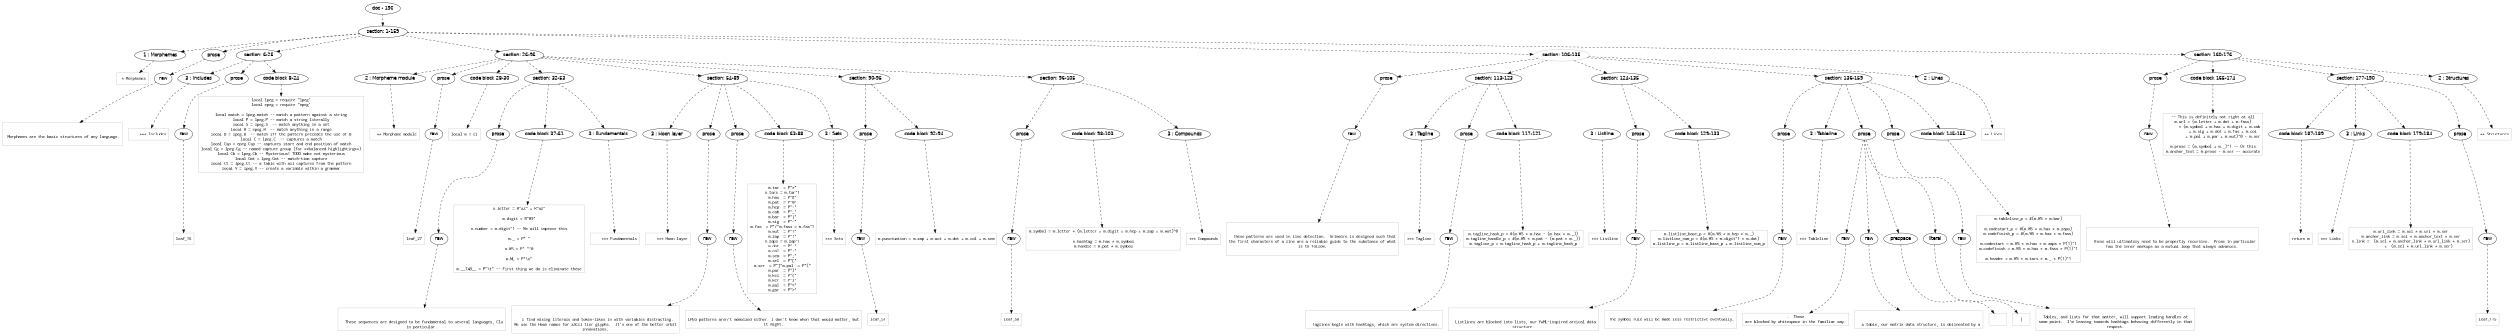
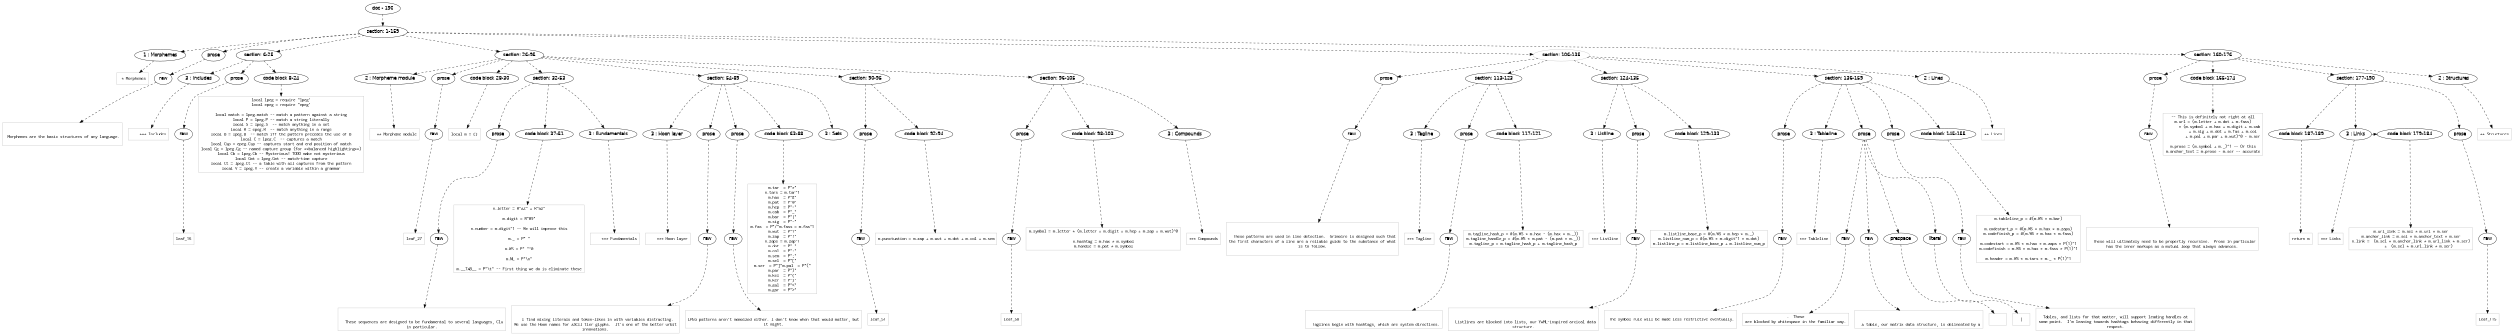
  digraph {
    node [fontname=Helvetica]
    edge [style=dashed]
    n1 [label="section: 1-159"]
    n2 [label="1 : Morphemes"]
    n3 [label=prose]
    n4 [label="section: 6-25"]
    n5 [label="section: 26-95"]
    n6 [color=Gray label="section: 106-135"]
    n7 [label="section: 160-176"]
    n8 [label=raw]
    n9 [label="3 : Includes"]
    n10 [label=prose]
    n11 [label="code block 8-24"]
    n12 [label=raw]
    n13 [label="2 : Morpheme module"]
    n14 [label=prose]
    n15 [label="code block 28-30"]
    n16 [label="section: 32-53"]
    n17 [label="section: 54-89"]
    n18 [label="section: 90-95"]
    n19 [label="section: 96-105"]
    n20 [label=raw]
    n21 [label="3 : Fundamentals"]
    n22 [label=prose]
    n23 [label="code block 37-51"]
    n24 [label=raw]
    n25 [label="3 : Hoon layer"]
    n26 [label=prose]
    n27 [label=prose]
    n28 [label="code block 63-88"]
    n29 [label="3 : Listline"]
    n30 [label=prose]
    n31 [label="code block 129-133"]
    n32 [label=raw]
    n33 [label=raw]
    n34 [label="3 : Sets"]
    n35 [label=prose]
    n36 [label="code block 92-94"]
    n37 [label=raw]
    n38 [label="3 : Compounds"]
    n39 [label=prose]
    n40 [label="code block 98-103"]
    n41 [label=raw]
    n42 [label="2 : Lines"]
    n43 [label=prose]
    n44 [label="section: 113-123"]
    n45 [label="section: 124-135"]
    n46 [label="section: 136-159"]
    n47 [label=raw]
    n48 [label="3 : Tagline"]
    n49 [label=prose]
    n50 [label="code block 117-121"]
    n51 [label=raw]
    n52 [label=raw]
    n53 [label="3 : Tableline"]
    n54 [label=prose]
    n55 [label=prose]
    n56 [label="code block 145-155"]
    n57 [label=prose]
    n58 [label=raw]
    n59 [label=prespace]
    n60 [label=literal]
    n61 [label=raw]
    n62 [label=raw]
    n63 [label=raw]
    n64 [label="2 : Structures"]
    n65 [label=prose]
    n66 [label="code block 165-174"]
    n67 [label="section: 177-190"]
    n68 [label=raw]
    n69 [label="3 : Links"]
    n70 [label=prose]
    n71 [label="code block 179-184"]
    n72 [label="code block 187-189"]
    n73 [label=raw]
    n74 [color=Gray fontname=Inconsolata label=" * Morphemes" shape=rectangle]
    n75 [color=Gray fontname=Inconsolata label="\n\n Morphemes are the basic structures of any language.\n\n" shape=rectangle]
    n76 [color=Gray fontname=Inconsolata label="    *** Includes" shape=rectangle]
    n77 [color=Gray fontname=Inconsolata label="local lpeg = require \"lpeg\"\nlocal epeg = require \"epeg\"\n\nlocal match = lpeg.match -- match a pattern against a string\nlocal P = lpeg.P -- match a string literally\nlocal S = lpeg.S  -- match anything in a set\nlocal R = epeg.R  -- match anything in a range\nlocal B = lpeg.B  -- match iff the pattern precedes the use of B\nlocal C = lpeg.C  -- captures a match\nlocal Csp = epeg.Csp -- captures start and end position of match\nlocal Cg = lpeg.Cg -- named capture group (for **balanced highlighting**)\nlocal Cb = lpeg.Cb -- Mysterious! TODO make not mysterious\nlocal Cmt = lpeg.Cmt -- match-time capture\nlocal Ct = lpeg.Ct -- a table with all captures from the pattern\nlocal V = lpeg.V -- create a variable within a grammar" shape=rectangle]
    leaf_16 [color=Gray fontname=Inconsolata shape=rectangle]
    n79 [color=Gray fontname=Inconsolata label="  ** Morpheme module" shape=rectangle]
    n80 [color=Gray fontname=Inconsolata label="local m = {}" shape=rectangle]
    leaf_27 [color=Gray fontname=Inconsolata shape=rectangle]
    n82 [color=Gray fontname=Inconsolata label="    *** Fundamentals" shape=rectangle]
    n83 [color=Gray fontname=Inconsolata label="m.letter = R\"AZ\" + R\"az\"\n\nm.digit = R\"09\"\n\nm.number = m.digit^1 -- We will improve this\n\nm._ = P\" \"\n\nm.WS = P\" \"^0\n\nm.NL = P\"\\n\"\n\nm.__TAB__ = P\"\\t\" -- First thing we do is eliminate these" shape=rectangle]
    n84 [color=Gray fontname=Inconsolata label="\n\n  These sequences are designed to be fundamental to several languages, Clu\nin particular.\n" shape=rectangle]
    n85 [color=Gray fontname=Inconsolata label="    *** Hoon layer" shape=rectangle]
    n86 [color=Gray fontname=Inconsolata label="m.tar  = P\"*\"\nm.tars = m.tar^1\nm.hax  = P\"#\"\nm.pat  = P\"@\"\nm.hep  = P\"-\"\nm.cab  = P\"_\"\nm.bar  = P\"|\"\nm.sig  = P\"~\"\nm.fas  = P\"/\"m.fass = m.fas^1\nm.wut  = P\"?\"\nm.zap  = P\"!\"\nm.zaps = m.zap^1\nm.dot  = P\".\"\nm.col  = P\":\"\nm.sem  = P\";\"\nm.sel  = P\"[\"\nm.ser  = P\"]\"m.pal  = P\"(\"\nm.par  = P\")\"\nm.kel  = P\"{\"\nm.ker  = P\"}\"\nm.gal  = P\"<\"\nm.gar  = P\">\"" shape=rectangle]
    n87 [color=Gray fontname=Inconsolata label="\n\n  I find mixing literals and token-likes in with variables distracting.\nWe use the Hoon names for ASCII tier glyphs.  It's one of the better urbit\ninnovations.\n" shape=rectangle]
    n88 [color=Gray fontname=Inconsolata label="\nLPEG patterns aren't memoized either. I don't know when that would matter, but\nit might.\n" shape=rectangle]
-   n89 [color=Gray fontname=Inconsolata label="*** Sets" shape=rectangle]
    n90 [color=Gray fontname=Inconsolata label="m.punctuation = m.zap + m.wut + m.dot + m.col + m.sem" shape=rectangle]
    leaf_51 [color=Gray fontname=Inconsolata shape=rectangle]
    n92 [color=Gray fontname=Inconsolata label="*** Compounds" shape=rectangle]
    n93 [color=Gray fontname=Inconsolata label="m.symbol = m.letter * (m.letter + m.digit + m.hep + m.zap + m.wut)^0\n\nm.hashtag = m.hax * m.symbol\nm.handle = m.pat * m.symbol" shape=rectangle]
    leaf_58 [color=Gray fontname=Inconsolata shape=rectangle]
    n95 [color=Gray fontname=Inconsolata label="** Lines" shape=rectangle]
    n96 [color=Gray fontname=Inconsolata label="\n\n  These patterns are used in line detection.  Grimoire is designed such that\nthe first characters of a line are a reliable guide to the substance of what\nis to follow.\n\n" shape=rectangle]
    n97 [color=Gray fontname=Inconsolata label="*** Tagline" shape=rectangle]
    n98 [color=Gray fontname=Inconsolata label="m.tagline_hash_p = #(m.WS * m.hax - (m.hax * m._))\nm.tagline_handle_p = #(m.WS * m.pat - (m.pat * m._))\nm.tagline_p = m.tagline_hash_p + m.tagline_hash_p" shape=rectangle]
    n99 [color=Gray fontname=Inconsolata label="\n\n  Taglines begin with hashtags, which are system directives.\n" shape=rectangle]
    n100 [color=Gray fontname=Inconsolata label="*** Listline" shape=rectangle]
    n101 [color=Gray fontname=Inconsolata label="m.listline_base_p = #(m.WS * m.hep * m._)\nm.listline_num_p = #(m.WS * m.digit^1 * m.dot)\nm.listline_p = m.listline_base_p + m.listline_num_p" shape=rectangle]
    n102 [color=Gray fontname=Inconsolata label="\n\n  Listlines are blocked into lists, our YAML-inspired arcical data\nstructure.\n" shape=rectangle]
    n103 [color=Gray fontname=Inconsolata label="*** Tableline" shape=rectangle]
    n104 [color=Gray fontname=Inconsolata label="m.tableline_p = #(m.WS * m.bar)\n\nm.codestart_p = #(m.WS * m.hax * m.zaps)\nm.codefinish_p = #(m.WS * m.hax * m.fass)\n\nm.codestart = m.WS * m.hax * m.zaps * P(1)^1\nm.codefinish = m.WS * m.hax * m.fass * P(1)^1\n\nm.header = m.WS * m.tars * m._ * P(1)^1" shape=rectangle]
    n105 [color=Gray fontname=Inconsolata label="\n\n  A table, our matrix data structure, is delineated by a" shape=rectangle]
    n106 [color=Gray fontname=Inconsolata label=" " shape=rectangle]
    n107 [color=Gray fontname=Inconsolata label="|" shape=rectangle]
    n108 [color=Gray fontname=Inconsolata label=".  These\nare blocked by whitespace in the familiar way.\n" shape=rectangle]
    n109 [color=Gray fontname=Inconsolata label="\nTables, and lists for that matter, will support leading handles at\nsome point.  I'm leaning towards hashtags behaving differently in that\nrespect.\n" shape=rectangle]
    n110 [color=Gray fontname=Inconsolata label="\n The symbol rule will be made less restrictive eventually.\n\n" shape=rectangle]
    n111 [color=Gray fontname=Inconsolata label="** Structures" shape=rectangle]
    n112 [color=Gray fontname=Inconsolata label="-- This is definitely not right at all\nm.url = (m.letter + m.dot + m.fass)\n      * (m.symbol + m.hax + m.digit + m.cab\n         + m.sig + m.dot + m.fas + m.col\n         + m.pal + m.par + m.wut)^0 - m.ser\n\nm.prose = (m.symbol + m._)^1 -- Or this\nm.anchor_text = m.prose - m.ser -- accurate" shape=rectangle]
    n113 [color=Gray fontname=Inconsolata label="\n\n  These will ultimately need to be propertly recursive.  Prose in particular\nhas the inner markups as a mutual loop that always advances.\n" shape=rectangle]
    n114 [color=Gray fontname=Inconsolata label="*** Links" shape=rectangle]
    n115 [color=Gray fontname=Inconsolata label="m.url_link = m.sel * m.url * m.ser\nm.anchor_link = m.sel * m.anchor_text * m.ser\nm.link =  (m.sel * m.anchor_link * m.url_link * m.ser)\n       +  (m.sel * m.url_link * m.ser)" shape=rectangle]
    n116 [color=Gray fontname=Inconsolata label="return m" shape=rectangle]
    leaf_115 [color=Gray fontname=Inconsolata shape=rectangle]
    n118 [label="doc - 190"]
    subgraph sub_1 {
      rank=same
      n1
    }
    subgraph sub_2 {
      rank=same
      n2
      n3
      n4
      n5
      n6
      n7
    }
    subgraph sub_3 {
      rank=same
      n8
    }
    subgraph sub_4 {
      rank=same
      n9
      n10
      n11
    }
    subgraph sub_5 {
      rank=same
      n12
    }
    subgraph sub_6 {
      rank=same
      n13
      n14
      n15
      n16
      n17
      n18
      n19
    }
    subgraph sub_7 {
      rank=same
      n20
    }
    subgraph sub_8 {
      rank=same
      n21
      n22
      n23
    }
    subgraph sub_9 {
      rank=same
      n24
    }
    subgraph sub_10 {
      rank=same
      n25
      n26
      n27
      n28
    }
    subgraph sub_11 {
      rank=same
      n29
      n30
      n31
    }
    subgraph sub_12 {
      rank=same
      n32
    }
    subgraph sub_13 {
      rank=same
      n33
    }
    subgraph sub_14 {
      rank=same
      n34
      n35
      n36
    }
    subgraph sub_15 {
      rank=same
      n37
    }
    subgraph sub_16 {
      rank=same
      n38
      n39
      n40
    }
    subgraph sub_17 {
      rank=same
      n41
    }
    subgraph sub_18 {
      rank=same
      n42
      n43
      n44
      n45
      n46
    }
    subgraph sub_19 {
      rank=same
      n47
    }
    subgraph sub_20 {
      rank=same
      n48
      n49
      n50
    }
    subgraph sub_21 {
      rank=same
      n51
    }
    subgraph sub_22 {
      rank=same
      n52
    }
    subgraph sub_23 {
      rank=same
      n53
      n54
      n55
      n56
      n57
    }
    subgraph sub_24 {
      rank=same
      n58
      n59
      n60
      n61
    }
    subgraph sub_25 {
      rank=same
      n62
    }
    subgraph sub_26 {
      rank=same
      n63
    }
    subgraph sub_27 {
      rank=same
      n64
      n65
      n66
      n67
    }
    subgraph sub_28 {
      rank=same
      n68
    }
    subgraph sub_29 {
      rank=same
      n69
      n70
      n71
      n72
    }
    subgraph sub_30 {
      rank=same
      n73
    }
    n1 -> n2
    n1 -> n3
    n1 -> n4
    n1 -> n5
    n1 -> n6
    n1 -> n7
    n2 -> n74
    n3 -> n8
    n4 -> n9
    n4 -> n10
    n4 -> n11
    n5 -> n13
    n5 -> n14
    n5 -> n15
    n5 -> n16
    n5 -> n17
    n5 -> n18
    n5 -> n19
    n6 -> n42
    n6 -> n43
    n6 -> n44
    n6 -> n45
    n6 -> n46
    n7 -> n64
    n7 -> n65
    n7 -> n66
    n7 -> n67
    n8 -> n75
    n9 -> n76
    n10 -> n12
    n11 -> n77
    n12 -> leaf_16
    n13 -> n79
    n14 -> n20
    n15 -> n80
    n16 -> n21
    n16 -> n22
    n16 -> n23
    n17 -> n25
    n17 -> n26
    n17 -> n27
    n17 -> n28
    n17 -> n34
    n18 -> n35
    n18 -> n36
    n19 -> n38
    n19 -> n39
+   n19 -> n40
    n20 -> leaf_27
    n21 -> n82
    n22 -> n24
    n23 -> n83
    n24 -> n84
    n25 -> n85
    n26 -> n32
    n27 -> n33
    n28 -> n86
    n29 -> n100
    n30 -> n52
    n31 -> n101
    n32 -> n87
    n33 -> n88
-   n34 -> n89
    n35 -> n37
    n36 -> n90
    n37 -> leaf_51
    n38 -> n92
    n39 -> n41
    n40 -> n93
    n41 -> leaf_58
    n42 -> n95
    n43 -> n47
    n44 -> n48
    n44 -> n49
    n44 -> n50
+   n45 -> n29
    n45 -> n30
    n45 -> n31
    n46 -> n53
    n46 -> n54
    n46 -> n55
    n46 -> n56
    n46 -> n57
    n47 -> n96
    n48 -> n97
    n49 -> n51
    n50 -> n98
    n51 -> n99
    n52 -> n102
    n53 -> n103
    n54 -> n58
    n54 -> n59
    n54 -> n60
    n54 -> n61
    n55 -> n62
    n56 -> n104
    n57 -> n63
    n58 -> n105
    n59 -> n106
    n60 -> n107
    n61 -> n108
    n62 -> n109
    n63 -> n110
    n64 -> n111
    n65 -> n68
    n66 -> n112
    n67 -> n69
    n67 -> n70
-   n67 -> n71
+   n69 -> n71
    n67 -> n72
    n68 -> n113
    n69 -> n114
    n70 -> n73
    n71 -> n115
    n72 -> n116
    n73 -> leaf_115
    n118 -> n1
  }
